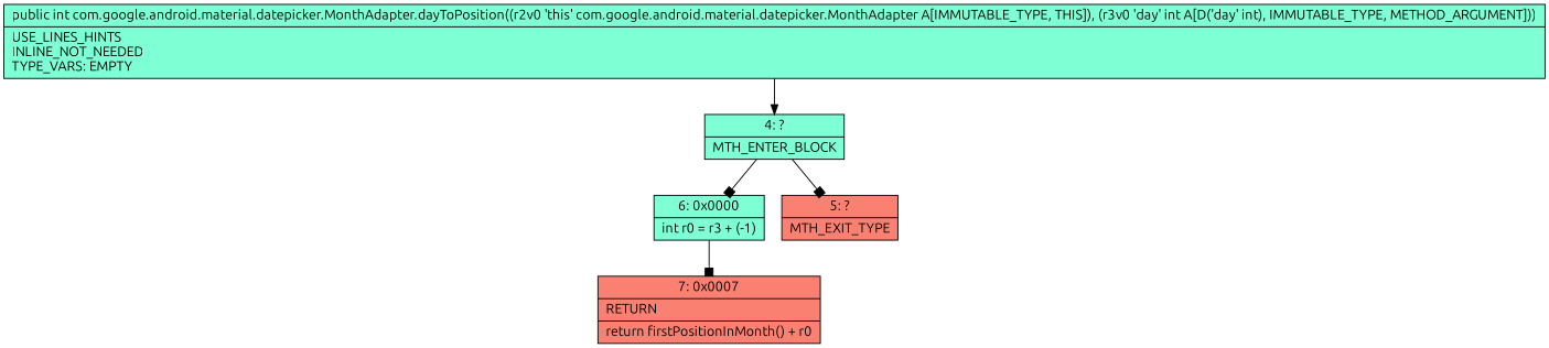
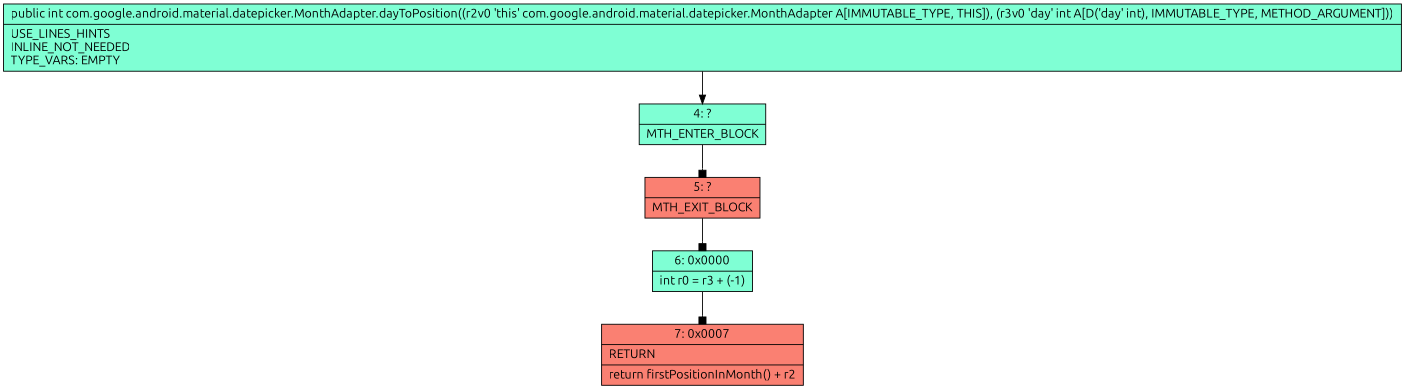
  digraph {
    fontname=Ubuntu
    node [fillcolor=aquamarine fontname=Ubuntu shape=record style=filled]
    edge [arrowhead=box fontname=Ubuntu]
    n1 [label="{4\:\ ?|MTH_ENTER_BLOCK\l}"]
    n2 [label="{6\:\ 0x0000|int r0 = r3 + (\-1)\l}"]
-   n3 [fillcolor=salmon label="{5\:\ ?|MTH_EXIT_TYPE\l}"]
-   n4 [fillcolor=salmon label="{7\:\ 0x0007|RETURN\l|return firstPositionInMonth() + r0\l}"]
+   n3 [fillcolor=salmon label="{5\:\ ?|MTH_EXIT_BLOCK\l}"]
+   n4 [fillcolor=salmon label="{7\:\ 0x0007|RETURN\l|return firstPositionInMonth() + r2\l}"]
    n5 [label="{public int com.google.android.material.datepicker.MonthAdapter.dayToPosition((r2v0 'this' com.google.android.material.datepicker.MonthAdapter A[IMMUTABLE_TYPE, THIS]), (r3v0 'day' int A[D('day' int), IMMUTABLE_TYPE, METHOD_ARGUMENT]))  | USE_LINES_HINTS\lINLINE_NOT_NEEDED\lTYPE_VARS: EMPTY\l}"]
-   n1 -> n2
+   n3 -> n2
    n1 -> n3
    n2 -> n4
    n5 -> n1 [arrowhead=normal]
  }
